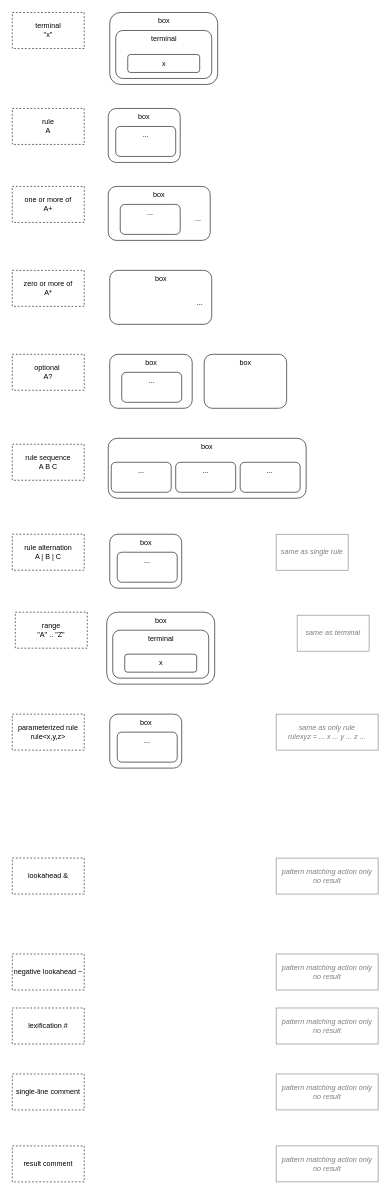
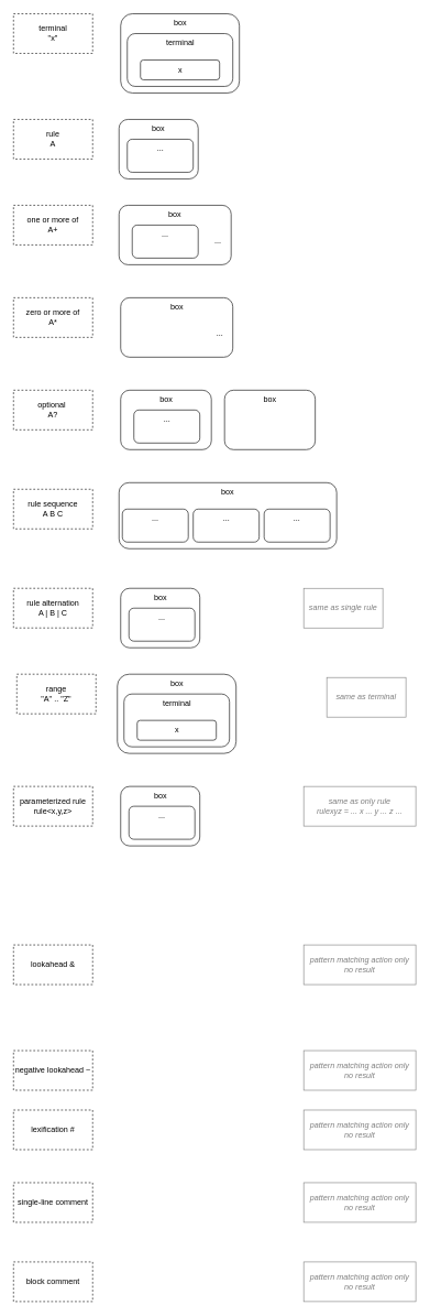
  <mxCell id="0" />
  <mxCell id="1" parent="0" />
  <mxCell id="2" value="box" style="rounded=1;whiteSpace=wrap;html=1;verticalAlign=top;" parent="1" vertex="1"><mxGeometry x="182.5" y="20" width="180" height="120" as="geometry" /></mxCell>
  <mxCell id="3" value="terminal" style="rounded=1;whiteSpace=wrap;html=1;verticalAlign=top;" parent="1" vertex="1"><mxGeometry x="192.5" y="50" width="160" height="80" as="geometry" /></mxCell>
  <mxCell id="4" value="x" style="rounded=1;whiteSpace=wrap;html=1;verticalAlign=middle;" parent="1" vertex="1"><mxGeometry x="212.5" y="90" width="120" height="30" as="geometry" /></mxCell>
  <mxCell id="5" value="box" style="rounded=1;whiteSpace=wrap;html=1;verticalAlign=top;" parent="1" vertex="1"><mxGeometry x="180" y="180" width="120" height="90" as="geometry" /></mxCell>
  <mxCell id="6" value="..." style="rounded=1;whiteSpace=wrap;html=1;verticalAlign=top;" parent="1" vertex="1"><mxGeometry x="192.5" y="210" width="100" height="50" as="geometry" /></mxCell>
  <mxCell id="7" value="box" style="rounded=1;whiteSpace=wrap;html=1;verticalAlign=top;" parent="1" vertex="1"><mxGeometry x="180" y="310" width="170" height="90" as="geometry" /></mxCell>
  <mxCell id="8" value="..." style="rounded=1;whiteSpace=wrap;html=1;verticalAlign=top;" parent="1" vertex="1"><mxGeometry x="200" y="340" width="100" height="50" as="geometry" /></mxCell>
  <mxCell id="9" value="..." style="text;html=1;strokeColor=none;fillColor=none;align=center;verticalAlign=middle;whiteSpace=wrap;rounded=0;" parent="1" vertex="1"><mxGeometry x="310" y="355" width="40" height="20" as="geometry" /></mxCell>
  <mxCell id="10" value="box" style="rounded=1;whiteSpace=wrap;html=1;verticalAlign=top;" parent="1" vertex="1"><mxGeometry x="180" y="730" width="330" height="100" as="geometry" /></mxCell>
  <mxCell id="11" value="range&lt;br&gt;&quot;A&quot; .. &quot;Z&quot;" style="rounded=0;whiteSpace=wrap;html=1;dashed=1;" parent="1" vertex="1"><mxGeometry x="25" y="1020" width="120" height="60" as="geometry" /></mxCell>
  <mxCell id="12" value="same as single rule" style="rounded=0;whiteSpace=wrap;html=1;opacity=50;fontStyle=2;textOpacity=50;" parent="1" vertex="1"><mxGeometry x="460" y="890" width="120" height="60" as="geometry" /></mxCell>
  <mxCell id="13" value="same as terminal" style="rounded=0;whiteSpace=wrap;html=1;opacity=50;fontStyle=2;textOpacity=50;" parent="1" vertex="1"><mxGeometry x="495" y="1025" width="120" height="60" as="geometry" /></mxCell>
  <mxCell id="14" value="parameterized rule&lt;br&gt;rule&amp;lt;x,y,z&amp;gt;" style="rounded=0;whiteSpace=wrap;html=1;dashed=1;" parent="1" vertex="1"><mxGeometry y="1190" width="120" height="60" as="geometry" x="20" /></mxCell>
  <mxCell id="15" value="same as only rule&lt;br&gt;rulexyz = ... x ... y ... z ..." style="rounded=0;whiteSpace=wrap;html=1;opacity=50;fontStyle=2;textOpacity=50;" parent="1" vertex="1"><mxGeometry x="460" y="1190" width="170" height="60" as="geometry" /></mxCell>
  <mxCell id="16" value="lookahead &amp;amp;" style="rounded=0;whiteSpace=wrap;html=1;dashed=1;" parent="1" vertex="1"><mxGeometry y="1430" width="120" height="60" as="geometry" x="20" /></mxCell>
  <mxCell id="17" value="negative lookahead ~" style="rounded=0;whiteSpace=wrap;html=1;dashed=1;" parent="1" vertex="1"><mxGeometry y="1590" width="120" height="60" as="geometry" x="20" /></mxCell>
  <mxCell id="18" value="lexification #" style="rounded=0;whiteSpace=wrap;html=1;dashed=1;" parent="1" vertex="1"><mxGeometry y="1680" width="120" height="60" as="geometry" x="20" /></mxCell>
  <mxCell id="19" value="single-line comment" style="rounded=0;whiteSpace=wrap;html=1;dashed=1;" parent="1" vertex="1"><mxGeometry y="1790" width="120" height="60" as="geometry" x="20" /></mxCell>
- <mxCell id="20" value="result comment" style="rounded=0;whiteSpace=wrap;html=1;dashed=1;" parent="1" vertex="1"><mxGeometry y="1910" width="120" height="60" as="geometry" x="20" /></mxCell>
+ <mxCell id="20" value="block comment" style="rounded=0;whiteSpace=wrap;html=1;dashed=1;" parent="1" vertex="1"><mxGeometry y="1910" width="120" height="60" as="geometry" x="20" /></mxCell>
  <mxCell id="21" value="pattern matching action only&lt;br&gt;no result" style="rounded=0;whiteSpace=wrap;html=1;opacity=50;fontStyle=2;textOpacity=50;" parent="1" vertex="1"><mxGeometry x="460" y="1430" width="170" height="60" as="geometry" /></mxCell>
  <mxCell id="22" value="pattern matching action only&lt;br&gt;no result" style="rounded=0;whiteSpace=wrap;html=1;opacity=50;fontStyle=2;textOpacity=50;" parent="1" vertex="1"><mxGeometry x="460" y="1590" width="170" height="60" as="geometry" /></mxCell>
  <mxCell id="23" value="pattern matching action only&lt;br&gt;no result" style="rounded=0;whiteSpace=wrap;html=1;opacity=50;fontStyle=2;textOpacity=50;" parent="1" vertex="1"><mxGeometry x="460" y="1680" width="170" height="60" as="geometry" /></mxCell>
  <mxCell id="24" value="pattern matching action only&lt;br&gt;no result" style="rounded=0;whiteSpace=wrap;html=1;opacity=50;fontStyle=2;textOpacity=50;" parent="1" vertex="1"><mxGeometry x="460" y="1790" width="170" height="60" as="geometry" /></mxCell>
  <mxCell id="25" value="pattern matching action only&lt;br&gt;no result" style="rounded=0;whiteSpace=wrap;html=1;opacity=50;fontStyle=2;textOpacity=50;" parent="1" vertex="1"><mxGeometry x="460" y="1910" width="170" height="60" as="geometry" /></mxCell>
  <mxCell id="26" value="rule alternation&lt;br&gt;A | B | C" style="rounded=0;whiteSpace=wrap;html=1;dashed=1;" parent="1" vertex="1"><mxGeometry y="890" width="120" height="60" as="geometry" x="20" /></mxCell>
  <mxCell id="27" value="rule sequence&lt;br&gt;A B C" style="rounded=0;whiteSpace=wrap;html=1;dashed=1;" parent="1" vertex="1"><mxGeometry y="740" width="120" height="60" as="geometry" x="20" /></mxCell>
  <mxCell id="28" value="optional&amp;nbsp;&lt;br&gt;A?" style="rounded=0;whiteSpace=wrap;html=1;dashed=1;" parent="1" vertex="1"><mxGeometry y="590" width="120" height="60" as="geometry" x="20" /></mxCell>
  <mxCell id="29" value="zero or more of&lt;br&gt;A*" style="rounded=0;whiteSpace=wrap;html=1;dashed=1;" parent="1" vertex="1"><mxGeometry y="450" width="120" height="60" as="geometry" x="20" /></mxCell>
  <mxCell id="30" value="one or more of&lt;br&gt;A+" style="rounded=0;whiteSpace=wrap;html=1;dashed=1;" parent="1" vertex="1"><mxGeometry y="310" width="120" height="60" as="geometry" x="20" /></mxCell>
  <mxCell id="31" value="rule&lt;br&gt;A" style="rounded=0;whiteSpace=wrap;html=1;dashed=1;" parent="1" vertex="1"><mxGeometry y="180" width="120" height="60" as="geometry" x="20" /></mxCell>
  <mxCell id="32" value="terminal&lt;br&gt;&quot;x&quot;" style="rounded=0;whiteSpace=wrap;html=1;dashed=1;" parent="1" vertex="1"><mxGeometry y="20" width="120" height="60" as="geometry" x="20" /></mxCell>
  <mxCell id="33" value="box" style="rounded=1;whiteSpace=wrap;html=1;verticalAlign=top;" parent="1" vertex="1"><mxGeometry x="182.5" y="450" width="170" height="90" as="geometry" /></mxCell>
  <mxCell id="34" value="..." style="text;html=1;strokeColor=none;fillColor=none;align=center;verticalAlign=middle;whiteSpace=wrap;rounded=0;" parent="1" vertex="1"><mxGeometry x="312.5" y="495" width="40" height="20" as="geometry" /></mxCell>
  <mxCell id="35" value="box" style="rounded=1;whiteSpace=wrap;html=1;verticalAlign=top;" parent="1" vertex="1"><mxGeometry x="182.5" y="590" width="137.5" height="90" as="geometry" /></mxCell>
  <mxCell id="36" value="..." style="rounded=1;whiteSpace=wrap;html=1;verticalAlign=top;" parent="1" vertex="1"><mxGeometry x="202.5" y="620" width="100" height="50" as="geometry" /></mxCell>
  <mxCell id="37" value="box" style="rounded=1;whiteSpace=wrap;html=1;verticalAlign=top;" parent="1" vertex="1"><mxGeometry x="340" y="590" width="137.5" height="90" as="geometry" /></mxCell>
  <mxCell id="38" value="box" style="rounded=1;whiteSpace=wrap;html=1;verticalAlign=top;" parent="1" vertex="1"><mxGeometry x="182.5" y="890" width="120" height="90" as="geometry" /></mxCell>
  <mxCell id="39" value="..." style="rounded=1;whiteSpace=wrap;html=1;verticalAlign=top;" parent="1" vertex="1"><mxGeometry x="195" y="920" width="100" height="50" as="geometry" /></mxCell>
  <mxCell id="40" value="..." style="rounded=1;whiteSpace=wrap;html=1;verticalAlign=top;" parent="1" vertex="1"><mxGeometry x="185" y="770" width="100" height="50" as="geometry" /></mxCell>
  <mxCell id="41" value="..." style="rounded=1;whiteSpace=wrap;html=1;verticalAlign=top;" parent="1" vertex="1"><mxGeometry x="292.5" y="770" width="100" height="50" as="geometry" /></mxCell>
  <mxCell id="42" value="..." style="rounded=1;whiteSpace=wrap;html=1;verticalAlign=top;" parent="1" vertex="1"><mxGeometry x="400" y="770" width="100" height="50" as="geometry" /></mxCell>
  <mxCell id="43" value="box" style="rounded=1;whiteSpace=wrap;html=1;verticalAlign=top;" parent="1" vertex="1"><mxGeometry x="182.5" y="1190" width="120" height="90" as="geometry" /></mxCell>
  <mxCell id="44" value="..." style="rounded=1;whiteSpace=wrap;html=1;verticalAlign=top;" parent="1" vertex="1"><mxGeometry x="195" y="1220" width="100" height="50" as="geometry" /></mxCell>
  <mxCell id="45" value="box" style="rounded=1;whiteSpace=wrap;html=1;verticalAlign=top;" parent="1" vertex="1"><mxGeometry x="177.5" y="1020" width="180" height="120" as="geometry" /></mxCell>
  <mxCell id="46" value="terminal" style="rounded=1;whiteSpace=wrap;html=1;verticalAlign=top;" parent="1" vertex="1"><mxGeometry x="187.5" y="1050" width="160" height="80" as="geometry" /></mxCell>
  <mxCell id="47" value="x" style="rounded=1;whiteSpace=wrap;html=1;verticalAlign=middle;" parent="1" vertex="1"><mxGeometry x="207.5" y="1090" width="120" height="30" as="geometry" /></mxCell>
